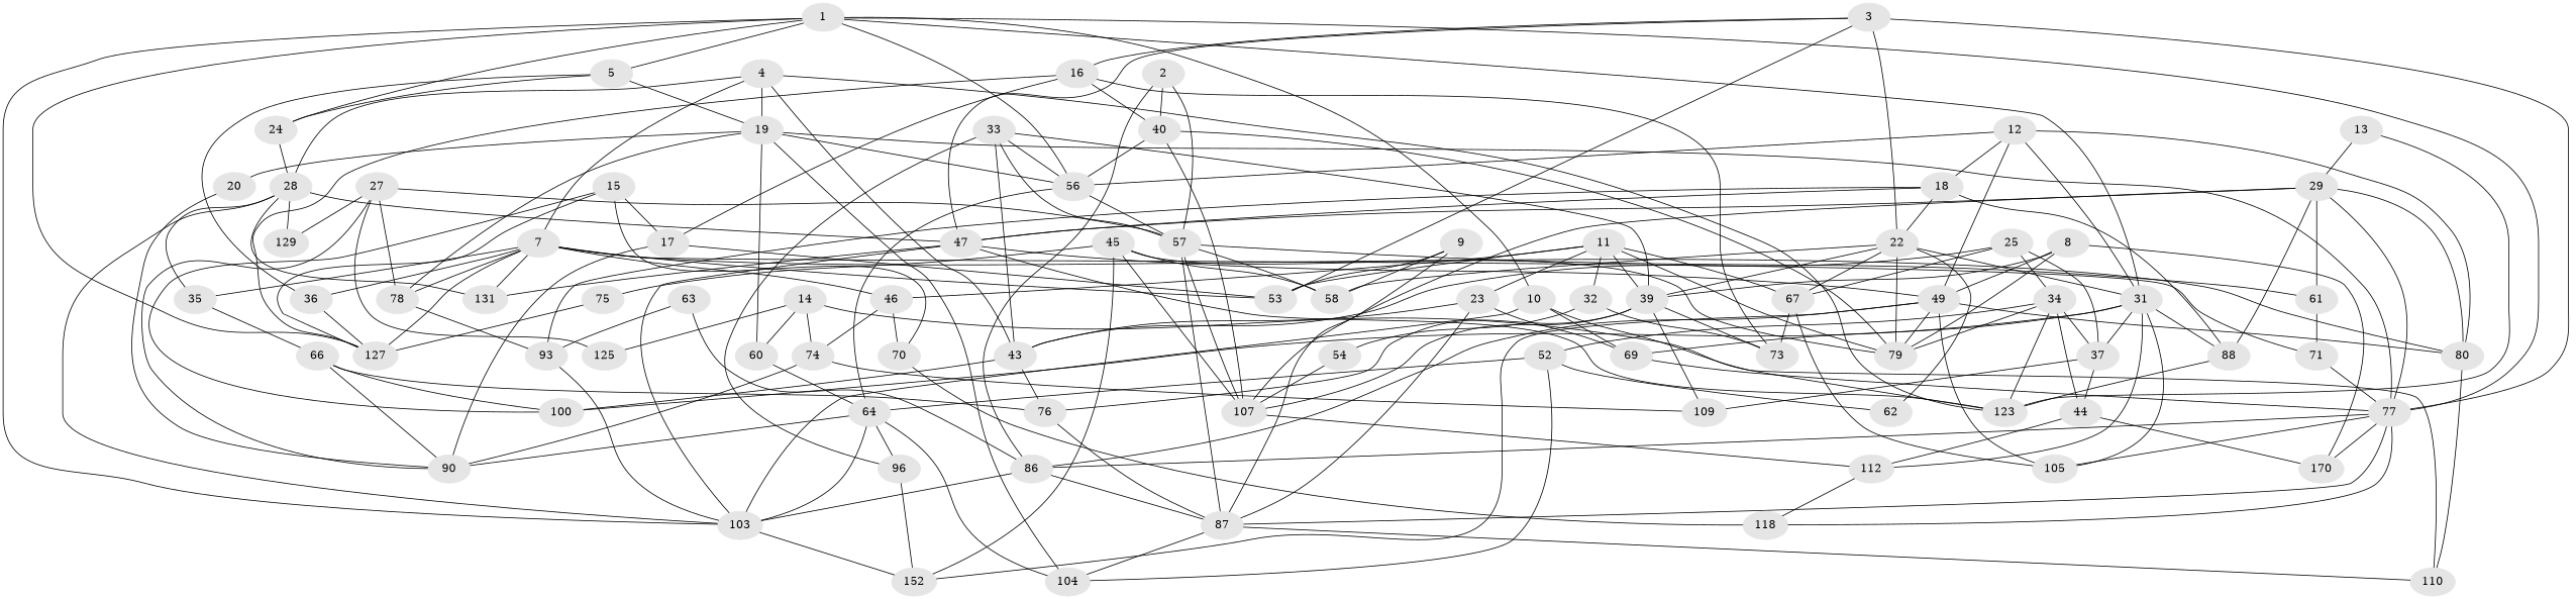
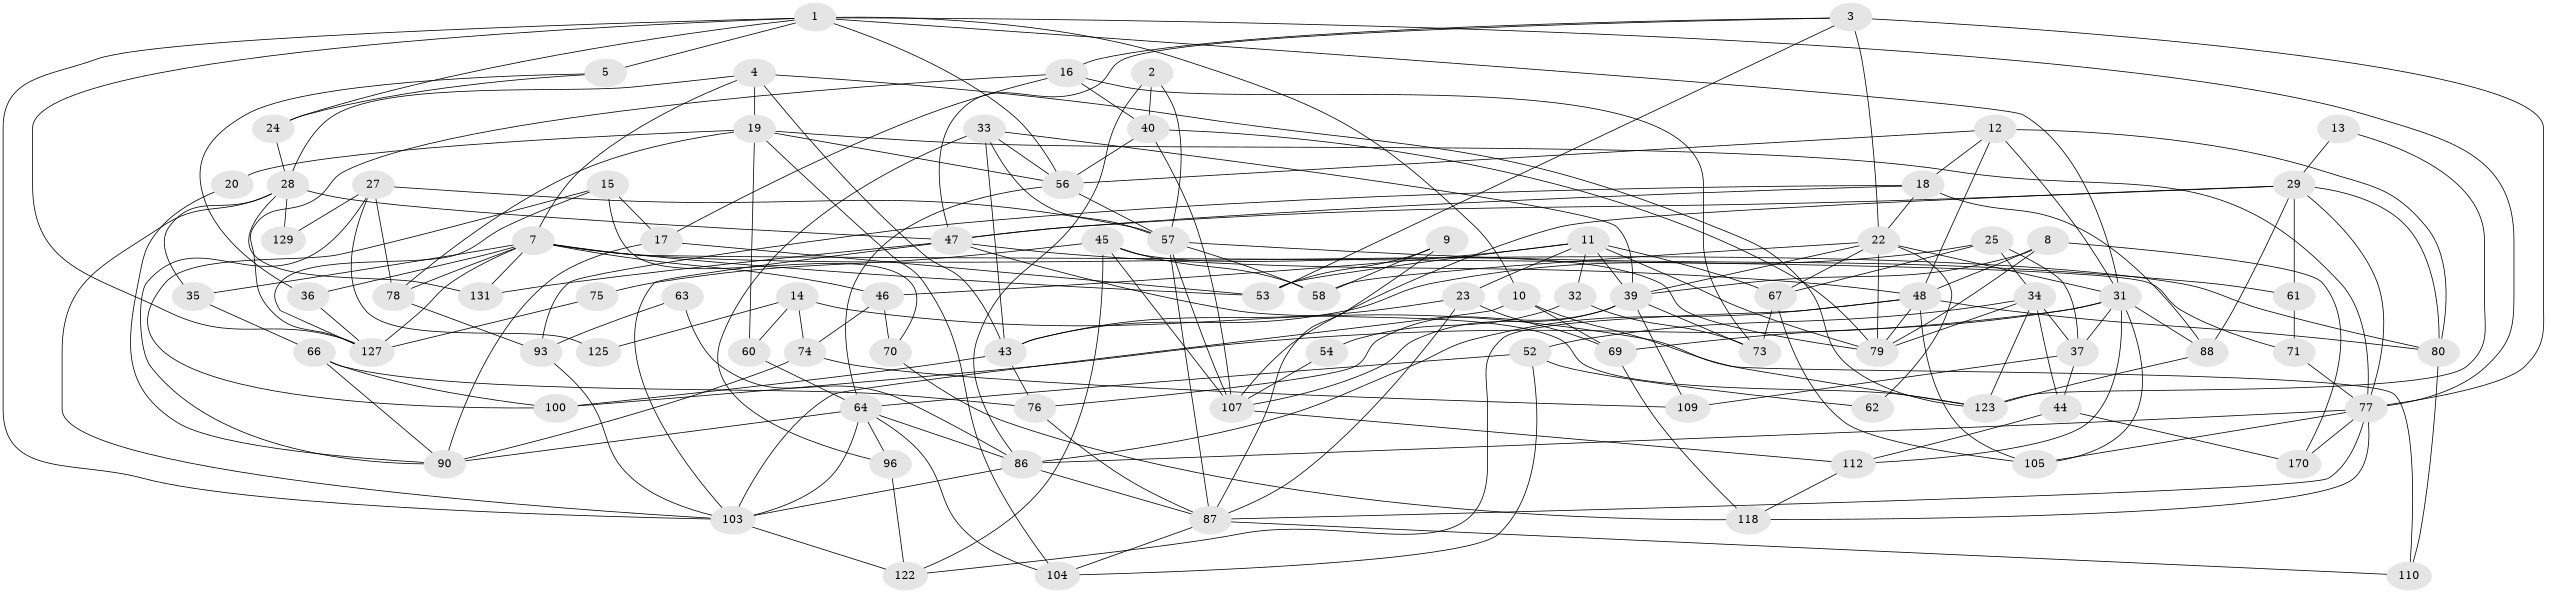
  graph {
    node [color=gray90 style=filled]
    1 [super="+94"]
    5 [super="+50"]
    10
    24
    31 [super="+115"]
    56
    77 [super="+85"]
    103 [super="+119"]
    127
    19 [super="+102"]
    36
    123 [super="+128"]
    69 [super="+99"]
    28 [super="+98"]
    100
    88
    37
    105
    112
    57 [super="+106"]
    64 [super="+116"]
    86 [super="+113"]
    n23 [label=170]
    87 [super="+130"]
    118 [super="+124"]
-   122 [label=152]
+   122
    40 [super="+97"]
    79 [super="+81"]
    107 [super="+121"]
    2
    58
    61 [super="+84"]
    3 [super="+21"]
    16 [super="+72"]
    22 [super="+30"]
    47 [super="+55"]
    53
    17 [super="+126"]
    73
    39 [super="+68"]
    67
    62
    131
-   48 [super="+91" label=49]
+   48 [super="+91"]
    7 [super="+41"]
    35 [super="+59"]
    46
    71
    78 [super="+92"]
    80
    4
    43 [super="+117"]
    104
    60
    20
    129
    76
    29 [super="+38"]
    66 [super="+82"]
    74
    70
    93 [super="+114"]
    110
    8 [super="+26"]
    109
    9
    11 [super="+89"]
    23 [super="+95"]
    32
    54
    12 [super="+101"]
    18 [super="+65"]
    13
    14 [super="+51"]
    125
    90
    15 [super="+108"]
    25 [super="+83"]
    34 [super="+42"]
    44
    52
    27
    33 [super="+49"]
    96
    45 [super="+111"]
    75
    63
    1 -- 5
    1 -- 10
    1 -- 24
    1 -- 31
    1 -- 56
    1 -- 77
    1 -- 103
    1 -- 127
    5 -- 24
-   5 -- 19
    5 -- 36
    10 -- 103
    10 -- 123
    10 -- 69
    24 -- 28
    31 -- 69
    31 -- 100
    31 -- 88
    31 -- 37
    31 -- 105
    31 -- 112
    56 -- 57
    56 -- 64
    77 -- 105
    77 -- 86
    77 -- n23
    77 -- 87
    77 -- 118
    103 -- 122
    19 -- 56
    19 -- 77
    19 -- 78
    19 -- 104
    19 -- 60
    19 -- 20
    36 -- 127
-   69 -- 77
+   69 -- 118
    28 -- 103
    28 -- 47
    28 -- 131
    28 -- 35
    28 -- 129
    88 -- 123
    37 -- 109
    37 -- 44
    112 -- 118
    57 -- 87
    57 -- 107
    57 -- 58
    57 -- 61
    64 -- 103
+   64 -- 86
    64 -- 104
    64 -- 90
    64 -- 96
    86 -- 103
    86 -- 87
    87 -- 104
    87 -- 110
    40 -- 56
    40 -- 79
    40 -- 107 [weight=2]
    107 -- 112
    2 -- 57
    2 -- 86
    2 -- 40
    61 -- 71
    3 -- 77
    3 -- 16
    3 -- 22
    3 -- 47
    3 -- 53
    16 -- 127
    16 -- 40
    16 -- 17
    16 -- 73
    22 -- 31
    22 -- 79
    22 -- 58
    22 -- 39
    22 -- 67
    22 -- 62
    47 -- 103
    47 -- 123
    47 -- 131
    47 -- 48
    17 -- 53
    17 -- 90
    39 -- 107
    39 -- 73
    39 -- 76
    39 -- 109
    67 -- 105
    67 -- 73
    48 -- 105
    48 -- 86
    48 -- 122
    48 -- 79
    48 -- 80
    7 -- 127
    7 -- 36
    7 -- 53
    7 -- 131
    7 -- 35
    7 -- 46
    7 -- 71
    7 -- 78
    7 -- 80
    35 -- 66
    46 -- 74
    46 -- 70
    71 -- 77
    78 -- 93 [weight=3]
    80 -- 110
    4 -- 19
    4 -- 123
    4 -- 28
    4 -- 7
    4 -- 43
    43 -- 100
    43 -- 76
    60 -- 64
    20 -- 90
    76 -- 87
    29 -- 77
    29 -- 88
    29 -- 107
    29 -- 61
    29 -- 47
    29 -- 80
    66 -- 100
    66 -- 76
    66 -- 90
    74 -- 109
    74 -- 90
    70 -- 118
    93 -- 103
    8 -- n23 [weight=2]
    8 -- 79
    8 -- 39
    8 -- 48
    9 -- 87
    9 -- 58
    9 -- 53
    11 -- 79
    11 -- 53
    11 -- 39
    11 -- 67
    11 -- 46
    11 -- 23
    11 -- 32
    23 -- 69
    23 -- 87
    23 -- 43 [weight=2]
    32 -- 73
    32 -- 54
    54 -- 107
    12 -- 31
    12 -- 56
    12 -- 48
    12 -- 80
    12 -- 18
    18 -- 88
    18 -- 22
    18 -- 47
    18 -- 93
    13 -- 123
    13 -- 29
    14 -- 60
    14 -- 74
    14 -- 110
    14 -- 125
    15 -- 127
    15 -- 100
    15 -- 17
    15 -- 70
    25 -- 37
    25 -- 67
    25 -- 43
    25 -- 34
    34 -- 123
    34 -- 37
    34 -- 79
    34 -- 44
    34 -- 52
    44 -- 112
    44 -- n23
    52 -- 64
    52 -- 62
    52 -- 104
    27 -- 57
    27 -- 78
    27 -- 129
    27 -- 125
    27 -- 90
    33 -- 56
    33 -- 57
    33 -- 39
    33 -- 43
    33 -- 96
    96 -- 122
    45 -- 122
    45 -- 79
    45 -- 107
    45 -- 58
    45 -- 75
    75 -- 127
    63 -- 86
    63 -- 93
  }
